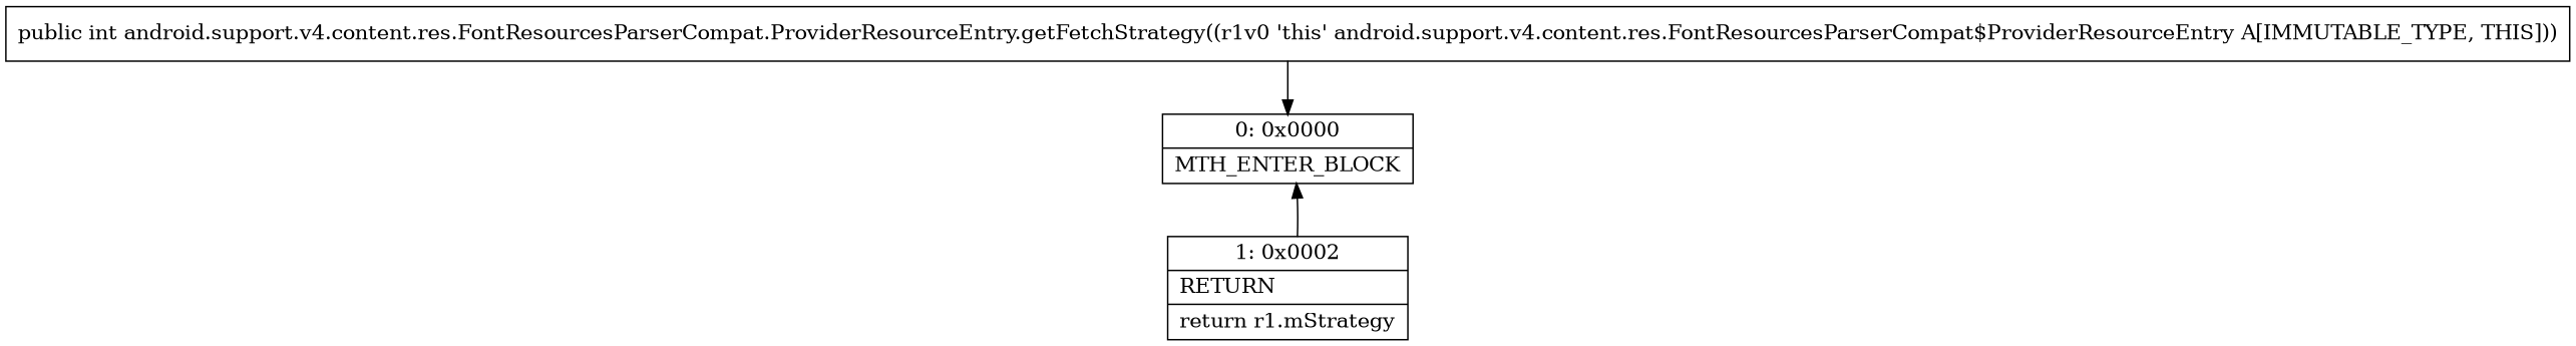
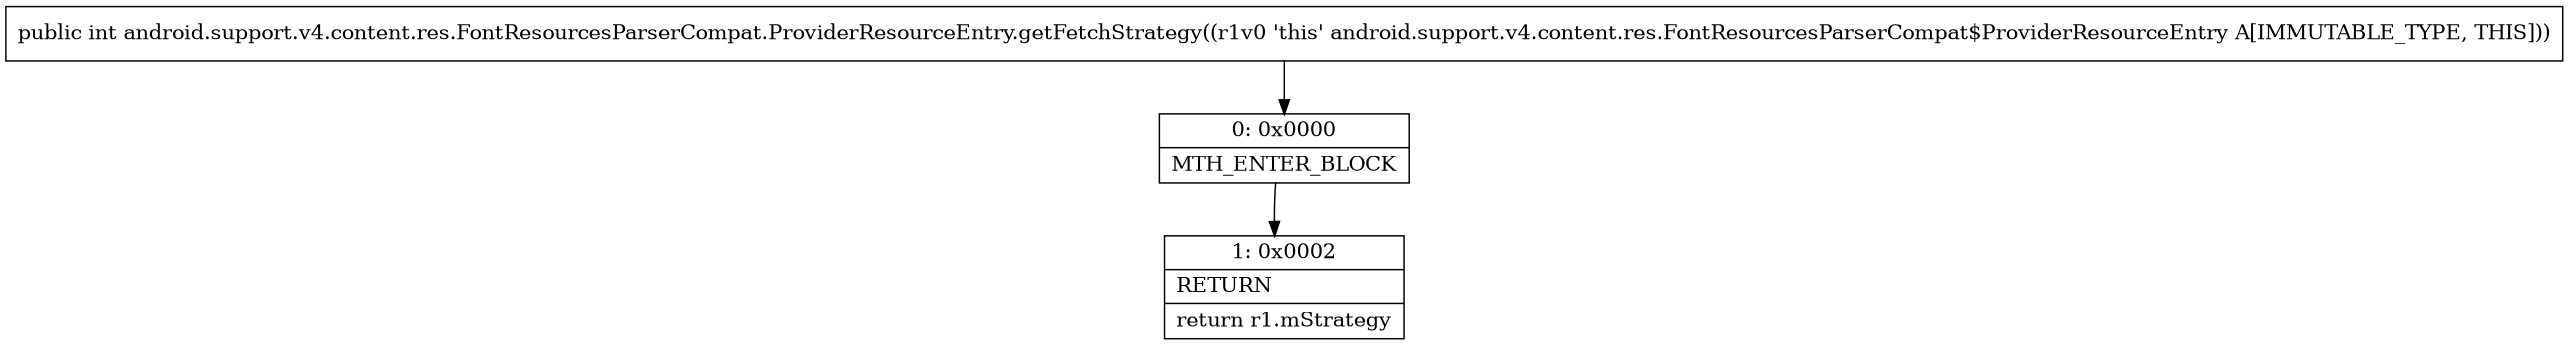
  digraph {
    node [shape=record]
    n1 [label="{0\:\ 0x0000|MTH_ENTER_BLOCK\l}"]
    n2 [label="{1\:\ 0x0002|RETURN\l|return r1.mStrategy\l}"]
    n3 [label="{public int android.support.v4.content.res.FontResourcesParserCompat.ProviderResourceEntry.getFetchStrategy((r1v0 'this' android.support.v4.content.res.FontResourcesParserCompat$ProviderResourceEntry A[IMMUTABLE_TYPE, THIS])) }"]
-   n2 -> n1
+   n1 -> n2
    n3 -> n1
  }
